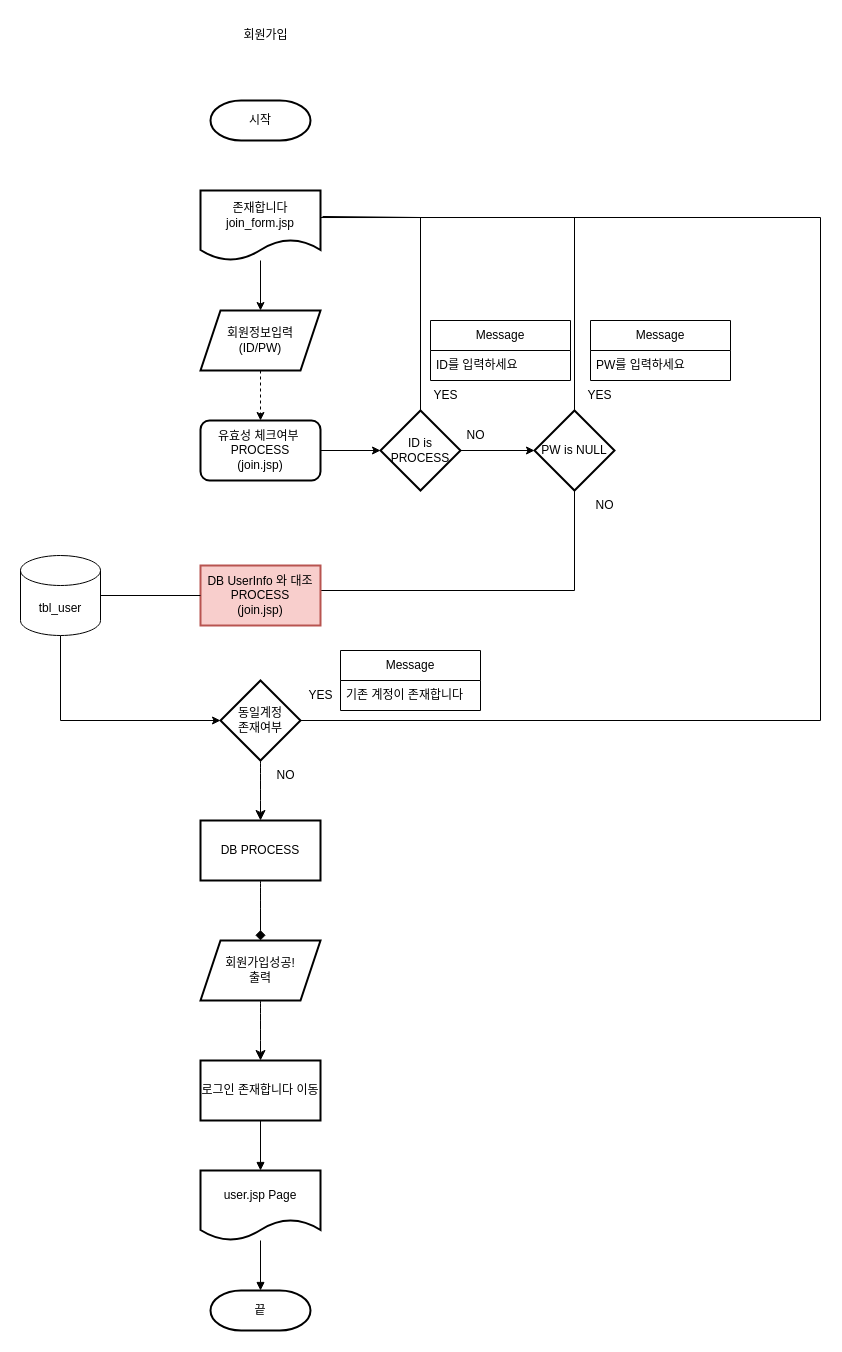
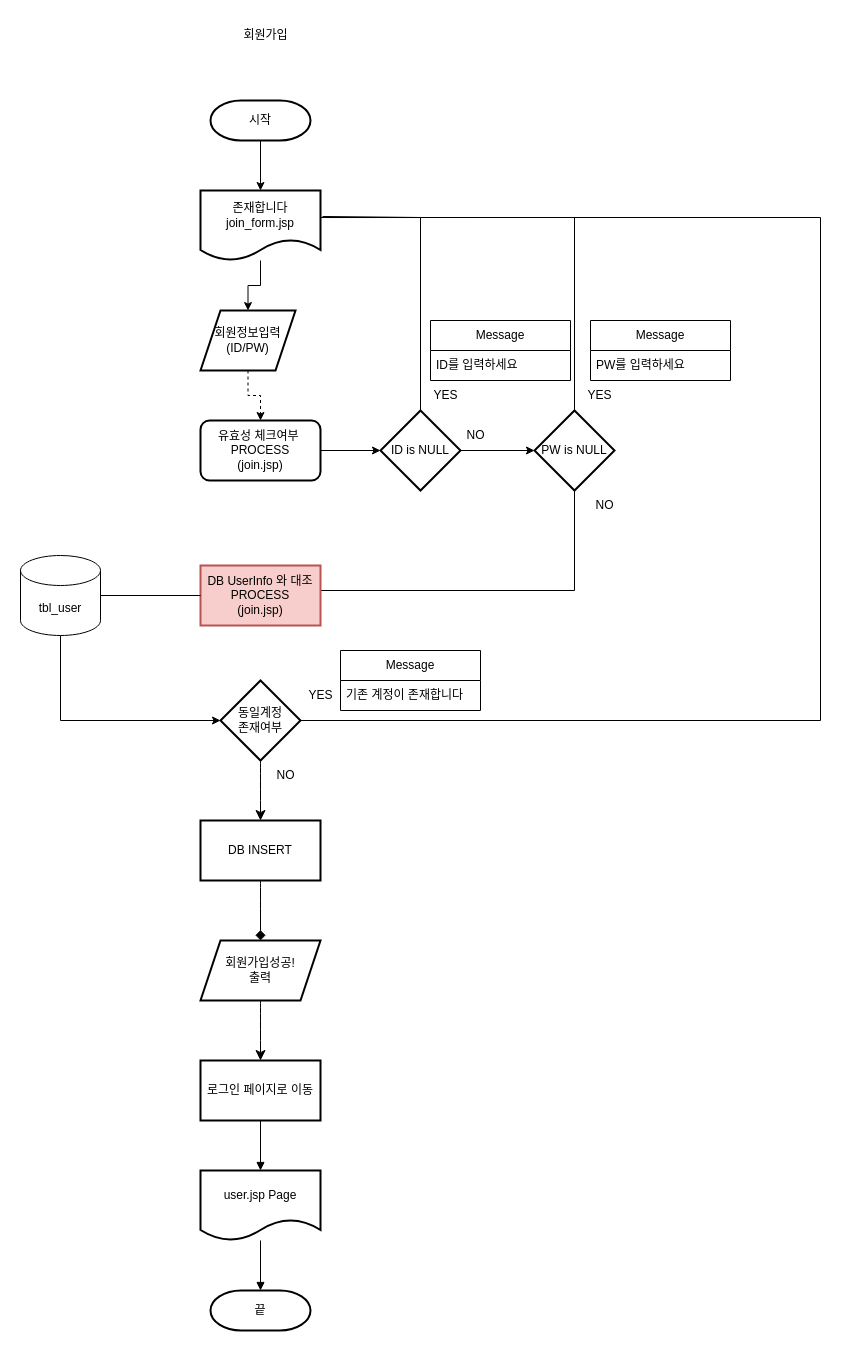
  <mxCell id="0" />
  <mxCell id="1" parent="0" />
  <mxCell id="2" value="회원가입" style="text;html=1;align=center;verticalAlign=middle;resizable=0;points=[];autosize=1;strokeColor=none;fillColor=none;" parent="1" vertex="1"><mxGeometry x="230" y="20" width="70" height="30" as="geometry" /></mxCell>
+ <mxCell id="3" value="" style="edgeStyle=orthogonalEdgeStyle;rounded=0;orthogonalLoop=1;jettySize=auto;html=1;" parent="1" source="4" target="6" edge="1"><mxGeometry relative="1" as="geometry" /></mxCell>
  <mxCell id="4" value="시작" style="strokeWidth=2;html=1;shape=mxgraph.flowchart.terminator;whiteSpace=wrap;" parent="1" vertex="1"><mxGeometry x="210" y="100" width="100" height="40" as="geometry" /></mxCell>
  <mxCell id="5" value="" style="edgeStyle=orthogonalEdgeStyle;rounded=0;orthogonalLoop=1;jettySize=auto;html=1;" parent="1" source="6" target="8" edge="1"><mxGeometry relative="1" as="geometry" /></mxCell>
  <mxCell id="6" value="존재합니다&lt;div&gt;join_form.jsp&lt;/div&gt;" style="shape=document;whiteSpace=wrap;html=1;boundedLbl=1;strokeWidth=2;" parent="1" vertex="1"><mxGeometry x="200" y="190" width="120" height="70" as="geometry" /></mxCell>
  <mxCell id="7" value="" style="edgeStyle=orthogonalEdgeStyle;rounded=0;orthogonalLoop=1;jettySize=auto;html=1;dashed=1;" parent="1" source="8" target="10" edge="1"><mxGeometry relative="1" as="geometry" /></mxCell>
- <mxCell id="8" value="회원정보입력&lt;br&gt;(ID/PW)" style="shape=parallelogram;perimeter=parallelogramPerimeter;whiteSpace=wrap;html=1;fixedSize=1;strokeWidth=2;" parent="1" vertex="1"><mxGeometry x="200" y="310" width="120" height="60" as="geometry" /></mxCell>
+ <mxCell id="8" value="회원정보입력&lt;br&gt;(ID/PW)" style="shape=parallelogram;perimeter=parallelogramPerimeter;whiteSpace=wrap;html=1;fixedSize=1;strokeWidth=2;" parent="1" vertex="1"><mxGeometry x="200" y="310" width="95" height="60" as="geometry" /></mxCell>
  <mxCell id="9" value="" style="edgeStyle=orthogonalEdgeStyle;rounded=0;orthogonalLoop=1;jettySize=auto;html=1;" parent="1" source="10" target="13" edge="1"><mxGeometry relative="1" as="geometry" /></mxCell>
  <mxCell id="10" value="유효성 체크여부&amp;nbsp;&lt;br&gt;PROCESS&lt;br&gt;(join.jsp)" style="whiteSpace=wrap;html=1;strokeWidth=2;rounded=1;" parent="1" vertex="1"><mxGeometry x="200" y="420" width="120" height="60" as="geometry" /></mxCell>
  <mxCell id="11" value="" style="edgeStyle=orthogonalEdgeStyle;rounded=0;orthogonalLoop=1;jettySize=auto;html=1;" parent="1" source="13" target="16" edge="1"><mxGeometry relative="1" as="geometry" /></mxCell>
  <mxCell id="12" value="" style="edgeStyle=orthogonalEdgeStyle;rounded=0;orthogonalLoop=1;jettySize=auto;html=1;endArrow=none;endFill=0;entryX=1.017;entryY=0.371;entryDx=0;entryDy=0;entryPerimeter=0;" parent="1" source="13" target="6" edge="1"><mxGeometry relative="1" as="geometry"><mxPoint x="420" y="250" as="targetPoint" /><Array as="points"><mxPoint x="420" y="217" /></Array></mxGeometry></mxCell>
- <mxCell id="13" value="ID is PROCESS" style="rhombus;whiteSpace=wrap;html=1;strokeWidth=2;" parent="1" vertex="1"><mxGeometry x="380" y="410" width="80" height="80" as="geometry" /></mxCell>
+ <mxCell id="13" value="ID is NULL" style="rhombus;whiteSpace=wrap;html=1;strokeWidth=2;" parent="1" vertex="1"><mxGeometry x="380" y="410" width="80" height="80" as="geometry" /></mxCell>
  <mxCell id="14" value="" style="edgeStyle=orthogonalEdgeStyle;rounded=0;orthogonalLoop=1;jettySize=auto;html=1;endArrow=none;endFill=0;entryX=1;entryY=0.386;entryDx=0;entryDy=0;entryPerimeter=0;" parent="1" source="16" target="6" edge="1"><mxGeometry relative="1" as="geometry"><mxPoint x="574" y="240" as="targetPoint" /><Array as="points"><mxPoint x="574" y="217" /></Array></mxGeometry></mxCell>
  <mxCell id="15" value="" style="edgeStyle=orthogonalEdgeStyle;rounded=0;orthogonalLoop=1;jettySize=auto;html=1;endArrow=none;endFill=0;entryX=1;entryY=0.5;entryDx=0;entryDy=0;" parent="1" source="16" target="20" edge="1"><mxGeometry relative="1" as="geometry"><mxPoint x="564" y="600" as="targetPoint" /><Array as="points"><mxPoint x="574" y="590" /></Array></mxGeometry></mxCell>
  <mxCell id="16" value="PW is NULL" style="rhombus;whiteSpace=wrap;html=1;strokeWidth=2;" parent="1" vertex="1"><mxGeometry x="534" y="410" width="80" height="80" as="geometry" /></mxCell>
  <mxCell id="17" value="YES" style="text;html=1;align=center;verticalAlign=middle;resizable=0;points=[];autosize=1;strokeColor=none;fillColor=none;" parent="1" vertex="1"><mxGeometry x="420" y="380" width="50" height="30" as="geometry" /></mxCell>
  <mxCell id="18" value="NO" style="text;html=1;align=center;verticalAlign=middle;resizable=0;points=[];autosize=1;strokeColor=none;fillColor=none;" parent="1" vertex="1"><mxGeometry x="455" y="420" width="40" height="30" as="geometry" /></mxCell>
  <mxCell id="19" value="YES" style="text;html=1;align=center;verticalAlign=middle;resizable=0;points=[];autosize=1;strokeColor=none;fillColor=none;" parent="1" vertex="1"><mxGeometry x="574" y="380" width="50" height="30" as="geometry" /></mxCell>
  <mxCell id="20" value="DB UserInfo 와 대조&lt;br&gt;PROCESS&lt;div&gt;(join.jsp)&lt;/div&gt;" style="whiteSpace=wrap;html=1;strokeWidth=2;fillColor=#f8cecc;strokeColor=#b85450;" parent="1" vertex="1"><mxGeometry x="200" y="565" width="120" height="60" as="geometry" /></mxCell>
  <mxCell id="21" value="NO" style="text;html=1;align=center;verticalAlign=middle;resizable=0;points=[];autosize=1;strokeColor=none;fillColor=none;" parent="1" vertex="1"><mxGeometry x="584" y="490" width="40" height="30" as="geometry" /></mxCell>
  <mxCell id="22" value="" style="edgeStyle=orthogonalEdgeStyle;rounded=0;orthogonalLoop=1;jettySize=auto;html=1;entryX=0;entryY=0.5;entryDx=0;entryDy=0;" parent="1" source="23" target="27" edge="1"><mxGeometry relative="1" as="geometry"><Array as="points"><mxPoint x="60" y="720" /></Array></mxGeometry></mxCell>
  <mxCell id="23" value="tbl_user" style="shape=cylinder3;whiteSpace=wrap;html=1;boundedLbl=1;backgroundOutline=1;size=15;" parent="1" vertex="1"><mxGeometry x="20" y="555" width="80" height="80" as="geometry" /></mxCell>
  <mxCell id="24" value="" style="endArrow=none;html=1;rounded=0;exitX=0;exitY=0.5;exitDx=0;exitDy=0;entryX=1;entryY=0.5;entryDx=0;entryDy=0;entryPerimeter=0;" parent="1" source="20" target="23" edge="1"><mxGeometry width="50" height="50" relative="1" as="geometry"><mxPoint x="560" y="700" as="sourcePoint" /><mxPoint x="90" y="595" as="targetPoint" /></mxGeometry></mxCell>
  <mxCell id="25" value="" style="edgeStyle=orthogonalEdgeStyle;rounded=0;orthogonalLoop=1;jettySize=auto;html=1;endArrow=none;endFill=0;entryX=1.008;entryY=0.386;entryDx=0;entryDy=0;entryPerimeter=0;" parent="1" source="27" target="6" edge="1"><mxGeometry relative="1" as="geometry"><mxPoint x="760" y="720" as="targetPoint" /><Array as="points"><mxPoint x="820" y="720" /><mxPoint x="820" y="217" /></Array></mxGeometry></mxCell>
  <mxCell id="26" value="" style="edgeStyle=none;curved=1;rounded=0;orthogonalLoop=1;jettySize=auto;html=1;fontSize=12;startSize=8;endSize=8;" parent="1" source="27" target="42" edge="1"><mxGeometry relative="1" as="geometry" /></mxCell>
  <mxCell id="27" value="동일계정&lt;br&gt;존재여부" style="rhombus;whiteSpace=wrap;html=1;strokeWidth=2;" parent="1" vertex="1"><mxGeometry x="220" y="680" width="80" height="80" as="geometry" /></mxCell>
  <mxCell id="28" value="" style="edgeStyle=orthogonalEdgeStyle;rounded=0;orthogonalLoop=1;jettySize=auto;html=1;endArrow=block;endFill=1;" parent="1" source="29" target="31" edge="1"><mxGeometry relative="1" as="geometry" /></mxCell>
- <mxCell id="29" value="로그인 존재합니다 이동" style="whiteSpace=wrap;html=1;strokeWidth=2;" parent="1" vertex="1"><mxGeometry x="200" y="1060" width="120" height="60" as="geometry" /></mxCell>
+ <mxCell id="29" value="로그인 페이지로 이동" style="whiteSpace=wrap;html=1;strokeWidth=2;" parent="1" vertex="1"><mxGeometry x="200" y="1060" width="120" height="60" as="geometry" /></mxCell>
  <mxCell id="30" value="" style="edgeStyle=orthogonalEdgeStyle;rounded=0;orthogonalLoop=1;jettySize=auto;html=1;endArrow=block;endFill=1;" parent="1" source="31" target="32" edge="1"><mxGeometry relative="1" as="geometry" /></mxCell>
  <mxCell id="31" value="user.jsp Page" style="shape=document;whiteSpace=wrap;html=1;boundedLbl=1;strokeWidth=2;" parent="1" vertex="1"><mxGeometry x="200" y="1170" width="120" height="70" as="geometry" /></mxCell>
  <mxCell id="32" value="끝" style="strokeWidth=2;html=1;shape=mxgraph.flowchart.terminator;whiteSpace=wrap;" parent="1" vertex="1"><mxGeometry x="210" y="1290" width="100" height="40" as="geometry" /></mxCell>
  <mxCell id="33" value="YES" style="text;html=1;align=center;verticalAlign=middle;resizable=0;points=[];autosize=1;strokeColor=none;fillColor=none;" parent="1" vertex="1"><mxGeometry x="295" y="680" width="50" height="30" as="geometry" /></mxCell>
  <mxCell id="34" value="NO" style="text;html=1;align=center;verticalAlign=middle;resizable=0;points=[];autosize=1;strokeColor=none;fillColor=none;" parent="1" vertex="1"><mxGeometry x="265" y="760" width="40" height="30" as="geometry" /></mxCell>
  <mxCell id="35" value="Message" style="swimlane;fontStyle=0;childLayout=stackLayout;horizontal=1;startSize=30;horizontalStack=0;resizeParent=1;resizeParentMax=0;resizeLast=0;collapsible=1;marginBottom=0;whiteSpace=wrap;html=1;" parent="1" vertex="1"><mxGeometry x="430" y="320" width="140" height="60" as="geometry" /></mxCell>
  <mxCell id="36" value="ID를 입력하세요" style="text;strokeColor=none;fillColor=none;align=left;verticalAlign=middle;spacingLeft=4;spacingRight=4;overflow=hidden;points=[[0,0.5],[1,0.5]];portConstraint=eastwest;rotatable=0;whiteSpace=wrap;html=1;" parent="35" vertex="1"><mxGeometry y="30" width="140" height="30" as="geometry" /></mxCell>
  <mxCell id="37" value="Message" style="swimlane;fontStyle=0;childLayout=stackLayout;horizontal=1;startSize=30;horizontalStack=0;resizeParent=1;resizeParentMax=0;resizeLast=0;collapsible=1;marginBottom=0;whiteSpace=wrap;html=1;" parent="1" vertex="1"><mxGeometry x="590" y="320" width="140" height="60" as="geometry" /></mxCell>
  <mxCell id="38" value="PW를 입력하세요" style="text;strokeColor=none;fillColor=none;align=left;verticalAlign=middle;spacingLeft=4;spacingRight=4;overflow=hidden;points=[[0,0.5],[1,0.5]];portConstraint=eastwest;rotatable=0;whiteSpace=wrap;html=1;" parent="37" vertex="1"><mxGeometry y="30" width="140" height="30" as="geometry" /></mxCell>
  <mxCell id="39" value="Message" style="swimlane;fontStyle=0;childLayout=stackLayout;horizontal=1;startSize=30;horizontalStack=0;resizeParent=1;resizeParentMax=0;resizeLast=0;collapsible=1;marginBottom=0;whiteSpace=wrap;html=1;" parent="1" vertex="1"><mxGeometry x="340" y="650" width="140" height="60" as="geometry" /></mxCell>
  <mxCell id="40" value="기존 계정이 존재합니다" style="text;strokeColor=none;fillColor=none;align=left;verticalAlign=middle;spacingLeft=4;spacingRight=4;overflow=hidden;points=[[0,0.5],[1,0.5]];portConstraint=eastwest;rotatable=0;whiteSpace=wrap;html=1;" parent="39" vertex="1"><mxGeometry y="30" width="140" height="30" as="geometry" /></mxCell>
  <mxCell id="41" value="" style="edgeStyle=none;curved=1;rounded=0;orthogonalLoop=1;jettySize=auto;html=1;fontSize=12;startSize=8;endSize=8;endArrow=diamond;" parent="1" source="42" target="44" edge="1"><mxGeometry relative="1" as="geometry" /></mxCell>
- <mxCell id="42" value="DB PROCESS" style="whiteSpace=wrap;html=1;strokeWidth=2;" parent="1" vertex="1"><mxGeometry x="200" y="820" width="120" height="60" as="geometry" /></mxCell>
+ <mxCell id="42" value="DB INSERT" style="whiteSpace=wrap;html=1;strokeWidth=2;" parent="1" vertex="1"><mxGeometry x="200" y="820" width="120" height="60" as="geometry" /></mxCell>
  <mxCell id="43" value="" style="edgeStyle=none;curved=1;rounded=0;orthogonalLoop=1;jettySize=auto;html=1;fontSize=12;startSize=8;endSize=8;" parent="1" source="44" target="29" edge="1"><mxGeometry relative="1" as="geometry" /></mxCell>
  <mxCell id="44" value="회원가입성공!&lt;div&gt;출력&lt;/div&gt;" style="shape=parallelogram;perimeter=parallelogramPerimeter;whiteSpace=wrap;html=1;fixedSize=1;strokeWidth=2;" parent="1" vertex="1"><mxGeometry x="200" y="940" width="120" height="60" as="geometry" /></mxCell>
